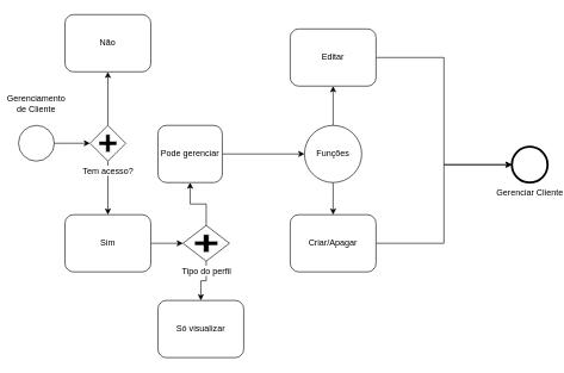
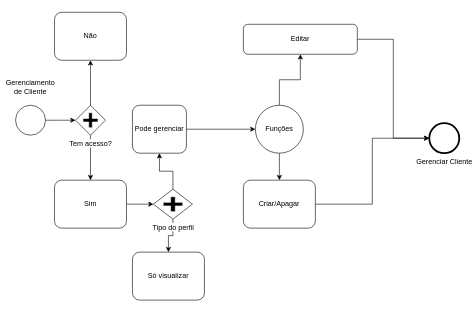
  <mxCell id="0" />
  <mxCell id="1" parent="0" />
  <mxCell id="2" value="" style="shape=mxgraph.bpmn.shape;html=1;verticalLabelPosition=bottom;labelBackgroundColor=#ffffff;verticalAlign=top;perimeter=ellipsePerimeter;outline=standard;symbol=general;" parent="1" vertex="1"><mxGeometry x="25" y="175" width="50" height="50" as="geometry" /></mxCell>
  <mxCell id="3" style="edgeStyle=orthogonalEdgeStyle;rounded=0;orthogonalLoop=1;jettySize=auto;html=1;exitX=1;exitY=0.5;exitDx=0;exitDy=0;entryX=0;entryY=0.5;entryDx=0;entryDy=0;" edge="1" parent="1" source="4" target="17"><mxGeometry relative="1" as="geometry" /></mxCell>
  <mxCell id="4" value="Sim" style="shape=ext;rounded=1;html=1;whiteSpace=wrap;" parent="1" vertex="1"><mxGeometry x="90" y="300" width="120" height="80" as="geometry" /></mxCell>
  <mxCell id="5" style="edgeStyle=orthogonalEdgeStyle;rounded=0;orthogonalLoop=1;jettySize=auto;html=1;entryX=0.5;entryY=1;entryDx=0;entryDy=0;" edge="1" parent="1" source="7" target="11"><mxGeometry relative="1" as="geometry" /></mxCell>
  <mxCell id="6" style="edgeStyle=orthogonalEdgeStyle;rounded=0;orthogonalLoop=1;jettySize=auto;html=1;" edge="1" parent="1" source="7" target="4"><mxGeometry relative="1" as="geometry" /></mxCell>
  <mxCell id="7" value="Tem acesso?" style="shape=mxgraph.bpmn.shape;html=1;verticalLabelPosition=bottom;labelBackgroundColor=#ffffff;verticalAlign=top;perimeter=rhombusPerimeter;background=gateway;outline=none;symbol=parallelGw;" parent="1" vertex="1"><mxGeometry x="125" y="175" width="50" height="50" as="geometry" /></mxCell>
  <mxCell id="8" value="Gerenciar Cliente" style="shape=mxgraph.bpmn.shape;html=1;verticalLabelPosition=bottom;labelBackgroundColor=#ffffff;verticalAlign=top;perimeter=ellipsePerimeter;outline=end;symbol=general;" parent="1" vertex="1"><mxGeometry x="715" y="205" width="50" height="50" as="geometry" /></mxCell>
  <mxCell id="9" style="edgeStyle=orthogonalEdgeStyle;rounded=0;html=1;jettySize=auto;orthogonalLoop=1;" parent="1" source="2" edge="1"><mxGeometry relative="1" as="geometry"><mxPoint x="125" y="200" as="targetPoint" /></mxGeometry></mxCell>
  <mxCell id="10" value="Gerenciamento de Cliente" style="text;html=1;strokeColor=none;fillColor=none;align=center;verticalAlign=middle;whiteSpace=wrap;rounded=0;" vertex="1" parent="1"><mxGeometry x="20" y="130" width="60" height="30" as="geometry" /></mxCell>
  <mxCell id="11" value="Não" style="shape=ext;rounded=1;html=1;whiteSpace=wrap;" vertex="1" parent="1"><mxGeometry x="90" y="20" width="120" height="80" as="geometry" /></mxCell>
  <mxCell id="12" style="edgeStyle=orthogonalEdgeStyle;rounded=0;orthogonalLoop=1;jettySize=auto;html=1;entryX=0.5;entryY=1;entryDx=0;entryDy=0;" edge="1" parent="1" source="14" target="22"><mxGeometry relative="1" as="geometry" /></mxCell>
  <mxCell id="13" style="edgeStyle=orthogonalEdgeStyle;rounded=0;orthogonalLoop=1;jettySize=auto;html=1;exitX=0.5;exitY=1;exitDx=0;exitDy=0;" edge="1" parent="1" source="14" target="24"><mxGeometry relative="1" as="geometry" /></mxCell>
  <mxCell id="14" value="Funções" style="ellipse;whiteSpace=wrap;html=1;aspect=fixed;" vertex="1" parent="1"><mxGeometry x="425" y="175" width="80" height="80" as="geometry" /></mxCell>
  <mxCell id="15" style="edgeStyle=orthogonalEdgeStyle;rounded=0;orthogonalLoop=1;jettySize=auto;html=1;exitX=0.5;exitY=0;exitDx=0;exitDy=0;entryX=0.5;entryY=1;entryDx=0;entryDy=0;" edge="1" parent="1" source="17" target="19"><mxGeometry relative="1" as="geometry" /></mxCell>
  <mxCell id="16" style="edgeStyle=orthogonalEdgeStyle;rounded=0;orthogonalLoop=1;jettySize=auto;html=1;exitX=0.5;exitY=1;exitDx=0;exitDy=0;entryX=0.5;entryY=0;entryDx=0;entryDy=0;" edge="1" parent="1" source="17" target="20"><mxGeometry relative="1" as="geometry" /></mxCell>
  <mxCell id="17" value="Tipo do perfil" style="shape=mxgraph.bpmn.shape;html=1;verticalLabelPosition=bottom;labelBackgroundColor=#ffffff;verticalAlign=top;perimeter=rhombusPerimeter;background=gateway;outline=none;symbol=parallelGw;" vertex="1" parent="1"><mxGeometry x="255" y="315" width="65" height="50" as="geometry" /></mxCell>
  <mxCell id="18" style="edgeStyle=orthogonalEdgeStyle;rounded=0;orthogonalLoop=1;jettySize=auto;html=1;exitX=1;exitY=0.5;exitDx=0;exitDy=0;entryX=0;entryY=0.5;entryDx=0;entryDy=0;" edge="1" parent="1" source="19" target="14"><mxGeometry relative="1" as="geometry" /></mxCell>
  <mxCell id="19" value="Pode gerenciar" style="shape=ext;rounded=1;html=1;whiteSpace=wrap;" vertex="1" parent="1"><mxGeometry x="220" y="175" width="90" height="80" as="geometry" /></mxCell>
  <mxCell id="20" value="Só visualizar" style="shape=ext;rounded=1;html=1;whiteSpace=wrap;" vertex="1" parent="1"><mxGeometry x="220" y="420" width="120" height="80" as="geometry" /></mxCell>
  <mxCell id="21" style="edgeStyle=orthogonalEdgeStyle;rounded=0;orthogonalLoop=1;jettySize=auto;html=1;exitX=1;exitY=0.5;exitDx=0;exitDy=0;entryX=0;entryY=0.5;entryDx=0;entryDy=0;" edge="1" parent="1" source="22" target="8"><mxGeometry relative="1" as="geometry" /></mxCell>
- <mxCell id="22" value="Editar" style="shape=ext;rounded=1;html=1;whiteSpace=wrap;" vertex="1" parent="1"><mxGeometry x="405" y="40" width="120" height="80" as="geometry" /></mxCell>
+ <mxCell id="22" value="Editar" style="shape=ext;rounded=1;html=1;whiteSpace=wrap;" vertex="1" parent="1"><mxGeometry x="405" y="40" width="190" height="50" as="geometry" /></mxCell>
  <mxCell id="23" style="edgeStyle=orthogonalEdgeStyle;rounded=0;orthogonalLoop=1;jettySize=auto;html=1;exitX=1;exitY=0.5;exitDx=0;exitDy=0;entryX=0;entryY=0.5;entryDx=0;entryDy=0;" edge="1" parent="1" source="24" target="8"><mxGeometry relative="1" as="geometry" /></mxCell>
  <mxCell id="24" value="Criar/Apagar" style="shape=ext;rounded=1;html=1;whiteSpace=wrap;" vertex="1" parent="1"><mxGeometry x="405" y="300" width="120" height="80" as="geometry" /></mxCell>
